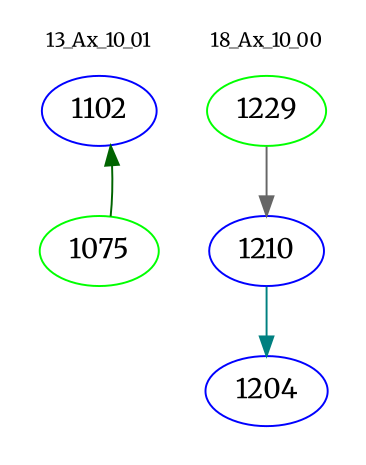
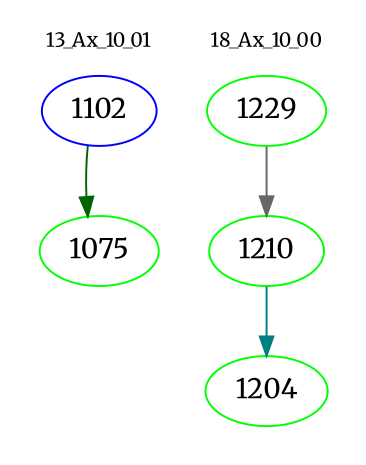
  digraph {
    fontname=Merriweather
    node [color=green fontname=Merriweather]
    edge [fontname=Merriweather]
    n1 [color=blue label=1102]
    n2 [label=1075]
-   n3 [color=blue label=1210]
-   n4 [color=blue label=1204]
+   n3 [label=1210]
+   n4 [label=1204]
    n5 [label=1229]
    subgraph cluster_1 {
      color=white
      fontsize=10
      label="13_Ax_10_01"
      n1
      n2
    }
    subgraph cluster_2 {
      color=white
      fontsize=10
      label="18_Ax_10_00"
      n3
      n4
      n5
    }
-   n2 -> n1 [color=darkgreen]
+   n1 -> n2 [color=darkgreen]
    n3 -> n4 [color=teal]
    n5 -> n3 [color=gray40]
  }
